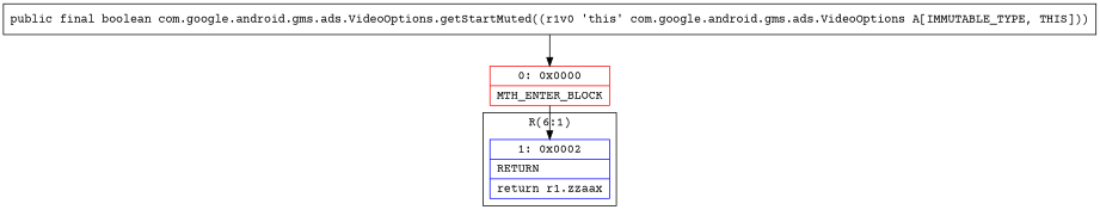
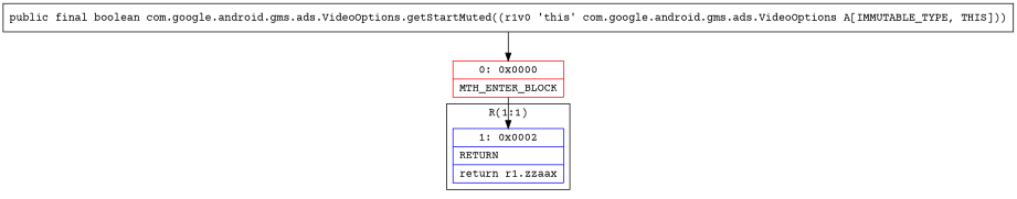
  digraph {
    fontname="Courier Prime"
    node [shape=record fontname="Courier Prime"]
    edge [fontname="Courier Prime"]
    n1 [color=blue label="{1\:\ 0x0002|RETURN\l|return r1.zzaax\l}"]
    n2 [color=red label="{0\:\ 0x0000|MTH_ENTER_BLOCK\l}"]
    n3 [label="{public final boolean com.google.android.gms.ads.VideoOptions.getStartMuted((r1v0 'this' com.google.android.gms.ads.VideoOptions A[IMMUTABLE_TYPE, THIS])) }"]
    subgraph cluster_1 {
-     label="R(6:1)"
+     label="R(1:1)"
      n1
    }
    n2 -> n1
    n3 -> n2
  }
